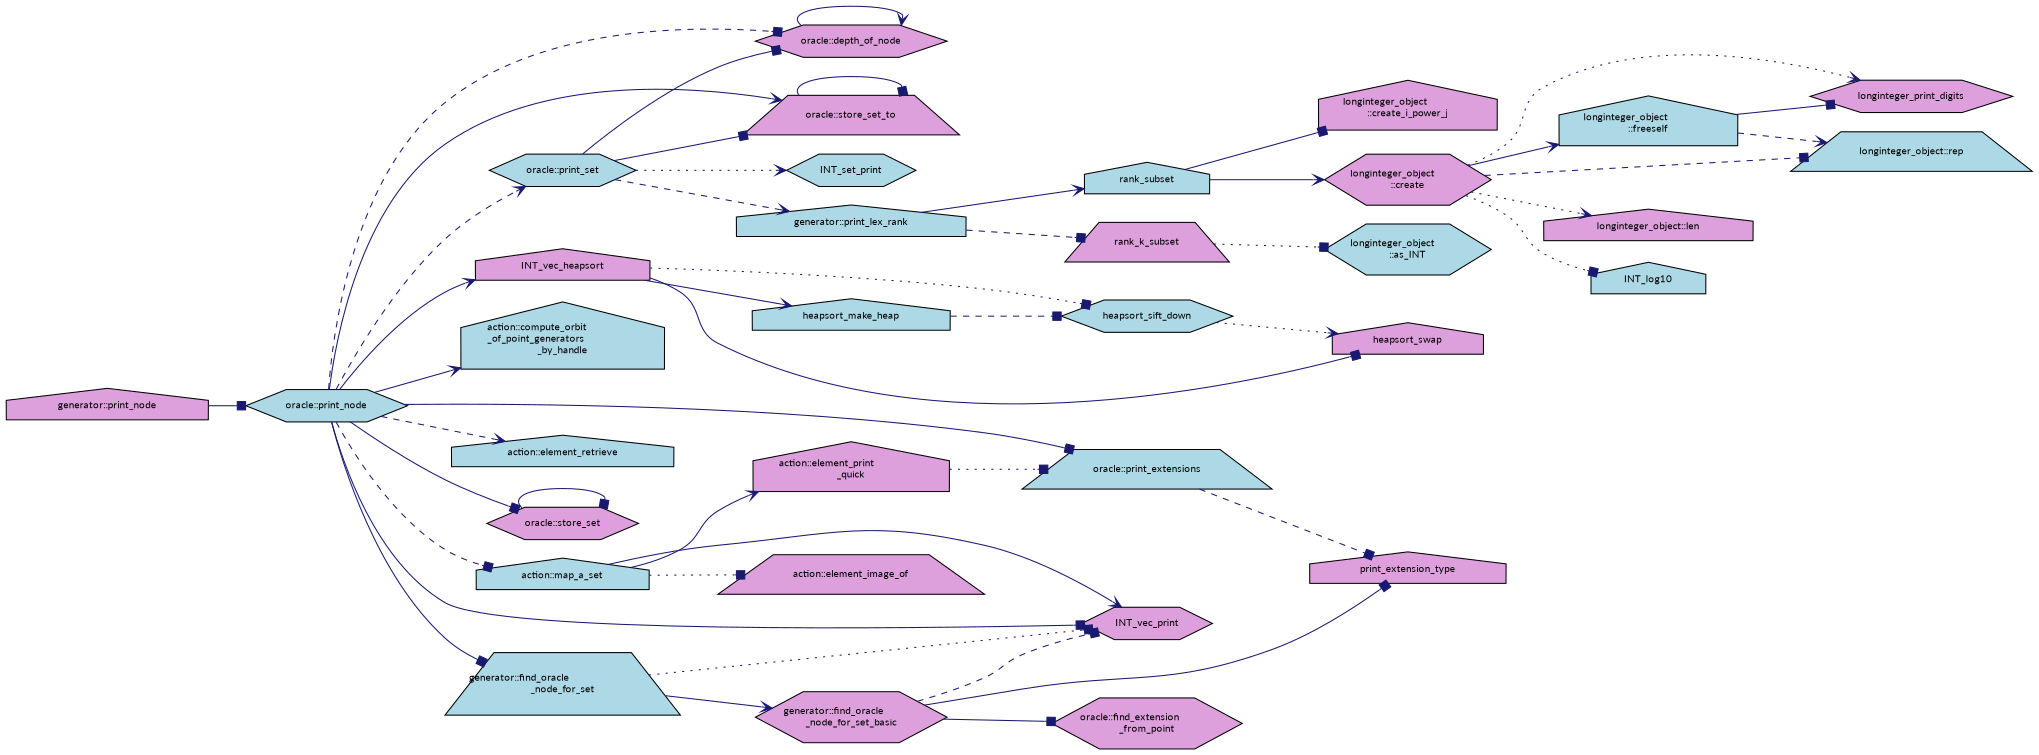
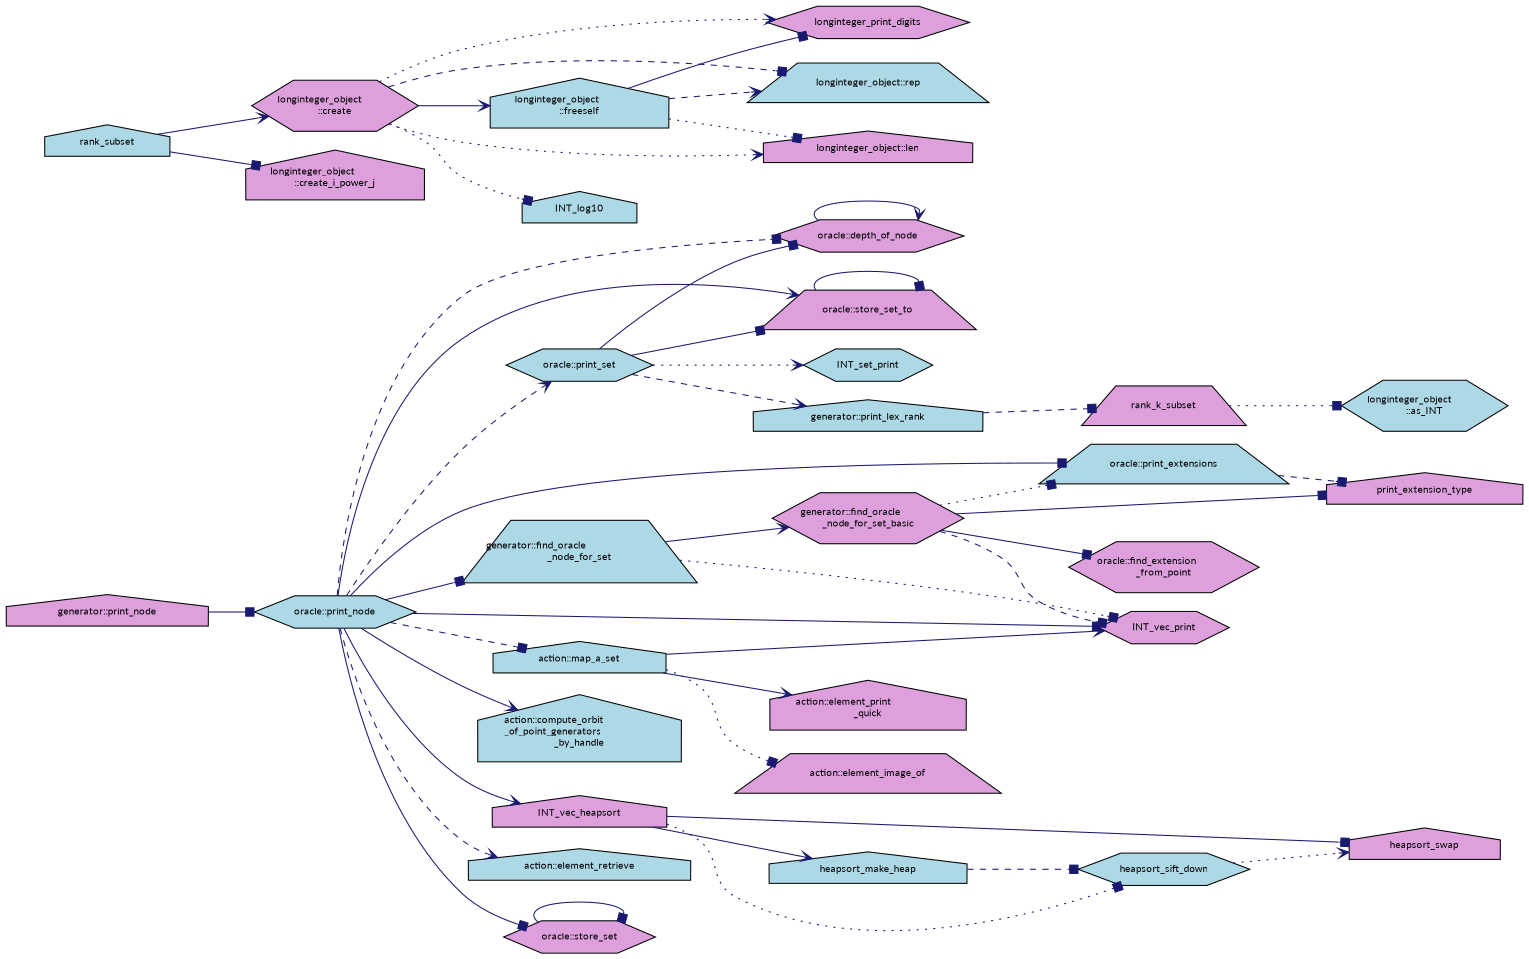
  digraph {
    fontname=Lato
    rankdir=LR
    node [color=black fillcolor=plum fontname=Lato fontsize=10 shape=house style=filled]
    edge [arrowhead=box color=midnightblue fontname=Lato fontsize=10 labelfontname=Helvetica labelfontsize=10 style=solid]
    n1 [fontcolor=black height=0.2 label="generator::print_node" width=0.4]
    n2 [fillcolor=lightblue height=0.2 label="oracle::print_node" shape=hexagon width=0.4]
    n3 [height=0.2 label="oracle::depth_of_node" shape=hexagon width=0.4]
    n4 [fillcolor=lightblue height=0.2 label="oracle::print_set" shape=hexagon width=0.4]
    n5 [height=0.2 label="oracle::store_set_to" shape=trapezium width=0.4]
    n6 [fillcolor=lightblue height=0.2 label="oracle::print_extensions" shape=trapezium width=0.4]
    n7 [fillcolor=lightblue height=0.2 label="action::compute_orbit\l_of_point_generators\l_by_handle" width=0.4]
    n8 [height=0.2 label=INT_vec_heapsort width=0.4]
    n9 [fillcolor=lightblue height=0.2 label="action::element_retrieve" width=0.4]
    n10 [height=0.2 label="oracle::store_set" shape=hexagon width=0.4]
    n11 [fillcolor=lightblue height=0.2 label="action::map_a_set" width=0.4]
    n12 [height=0.2 label=INT_vec_print shape=hexagon width=0.4]
    n13 [fillcolor=lightblue height=0.2 label="generator::find_oracle\l_node_for_set" shape=trapezium width=0.4]
    n14 [fillcolor=lightblue height=0.2 label=INT_set_print shape=hexagon width=0.4]
    n15 [fillcolor=lightblue height=0.2 label="generator::print_lex_rank" width=0.4]
    n16 [height=0.2 label=print_extension_type width=0.4]
    n17 [fillcolor=lightblue height=0.2 label=heapsort_make_heap width=0.4]
    n18 [fillcolor=lightblue height=0.2 label=heapsort_sift_down shape=hexagon width=0.4]
    n19 [height=0.2 label=heapsort_swap width=0.4]
    n20 [height=0.2 label="action::element_print\l_quick" width=0.4]
    n21 [height=0.2 label="action::element_image_of" shape=trapezium width=0.4]
    n22 [height=0.2 label="generator::find_oracle\l_node_for_set_basic" shape=hexagon width=0.4]
    n23 [fillcolor=lightblue height=0.2 label=rank_subset width=0.4]
    n24 [height=0.2 label=rank_k_subset shape=trapezium width=0.4]
    n25 [height=0.2 label="longinteger_object\l::create" shape=hexagon width=0.4]
    n26 [height=0.2 label="longinteger_object\l::create_i_power_j" width=0.4]
    n27 [fillcolor=lightblue height=0.2 label="longinteger_object\l::as_INT" shape=hexagon width=0.4]
    n28 [fillcolor=lightblue height=0.2 label="longinteger_object\l::freeself" width=0.4]
    n29 [height=0.2 label=longinteger_print_digits shape=hexagon width=0.4]
    n30 [fillcolor=lightblue height=0.2 label="longinteger_object::rep" shape=trapezium width=0.4]
    n31 [height=0.2 label="longinteger_object::len" width=0.4]
    n32 [fillcolor=lightblue height=0.2 label=INT_log10 width=0.4]
    n33 [height=0.2 label="oracle::find_extension\l_from_point" shape=hexagon width=0.4]
    n1 -> n2
    n2 -> n3 [style=dashed]
    n2 -> n4 [arrowhead=vee style=dashed]
    n2 -> n5 [arrowhead=vee]
    n2 -> n6
    n2 -> n7 [arrowhead=vee]
    n2 -> n8 [arrowhead=vee]
    n2 -> n9 [arrowhead=vee style=dashed]
    n2 -> n10
    n2 -> n11 [style=dashed]
    n2 -> n12
    n2 -> n13
    n3 -> n3 [arrowhead=vee]
    n4 -> n3
    n4 -> n5
    n4 -> n14 [arrowhead=vee style=dotted]
    n4 -> n15 [arrowhead=vee style=dashed]
    n5 -> n5
    n6 -> n16 [style=dashed]
    n8 -> n17 [arrowhead=vee]
    n8 -> n18 [style=dotted]
    n8 -> n19
    n10 -> n10
    n11 -> n12 [arrowhead=vee]
    n11 -> n20 [arrowhead=vee]
    n11 -> n21 [style=dotted]
    n13 -> n12 [style=dotted]
    n13 -> n22 [arrowhead=vee]
-   n15 -> n23 [arrowhead=vee]
    n15 -> n24 [style=dashed]
    n17 -> n18 [style=dashed]
    n18 -> n19 [arrowhead=vee style=dotted]
-   n20 -> n6 [style=dotted]
+   n22 -> n6 [style=dotted]
    n22 -> n12 [style=dashed]
    n22 -> n16
    n22 -> n33
    n23 -> n25 [arrowhead=vee]
    n23 -> n26
    n24 -> n27 [style=dotted]
    n25 -> n28 [arrowhead=vee]
    n25 -> n29 [arrowhead=vee style=dotted]
    n25 -> n30 [style=dashed]
    n25 -> n31 [arrowhead=vee style=dotted]
    n25 -> n32 [style=dotted]
    n28 -> n29
    n28 -> n30 [arrowhead=vee style=dashed]
+   n28 -> n31 [style=dotted]
  }
